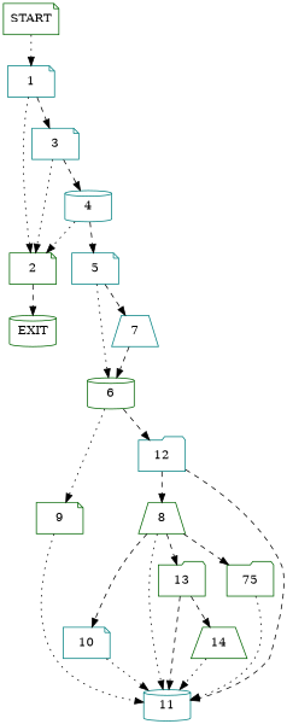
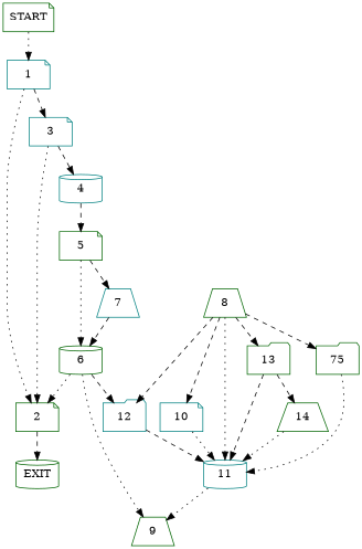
  digraph {
    node [color=darkgreen shape=note]
    edge [style=dashed]
    n1 [label=START]
    1 [color=teal]
    2
    3 [color=teal]
    n5 [label=EXIT shape=cylinder]
    4 [color=teal shape=cylinder]
-   5 [color=teal]
+   5
    6 [shape=cylinder]
    7 [color=teal shape=trapezium]
-   9
+   9 [shape=trapezium]
    12 [color=teal shape=folder]
    8 [shape=trapezium]
    10 [color=teal]
    11 [color=teal shape=cylinder]
    13 [shape=folder]
    n16 [label=75 shape=folder]
    14 [shape=trapezium]
    n1 -> 1 [style=dotted]
    1 -> 2 [style=dotted]
    1 -> 3
    2 -> n5
    3 -> 2 [style=dotted]
    3 -> 4
-   4 -> 2 [style=dotted]
+   6 -> 2 [style=dotted]
    4 -> 5
    5 -> 6 [style=dotted]
    5 -> 7
    6 -> 9 [style=dotted]
    6 -> 12
    7 -> 6
    12 -> 11
-   12 -> 8
+   8 -> 12
    8 -> 10
    8 -> 11 [style=dotted]
    8 -> 13
    8 -> n16
    10 -> 11 [style=dotted]
-   9 -> 11 [style=dotted]
+   11 -> 9 [style=dotted]
    13 -> 11
    13 -> 14
    n16 -> 11 [style=dotted]
    14 -> 11 [style=dotted]
  }
